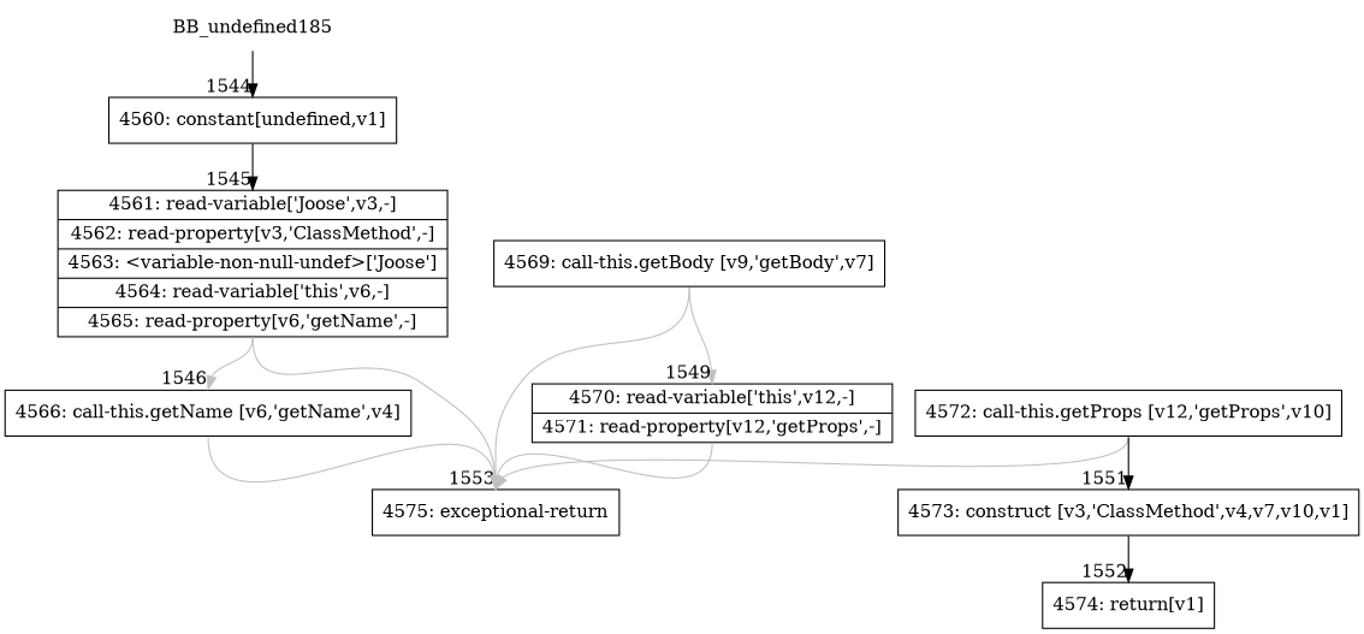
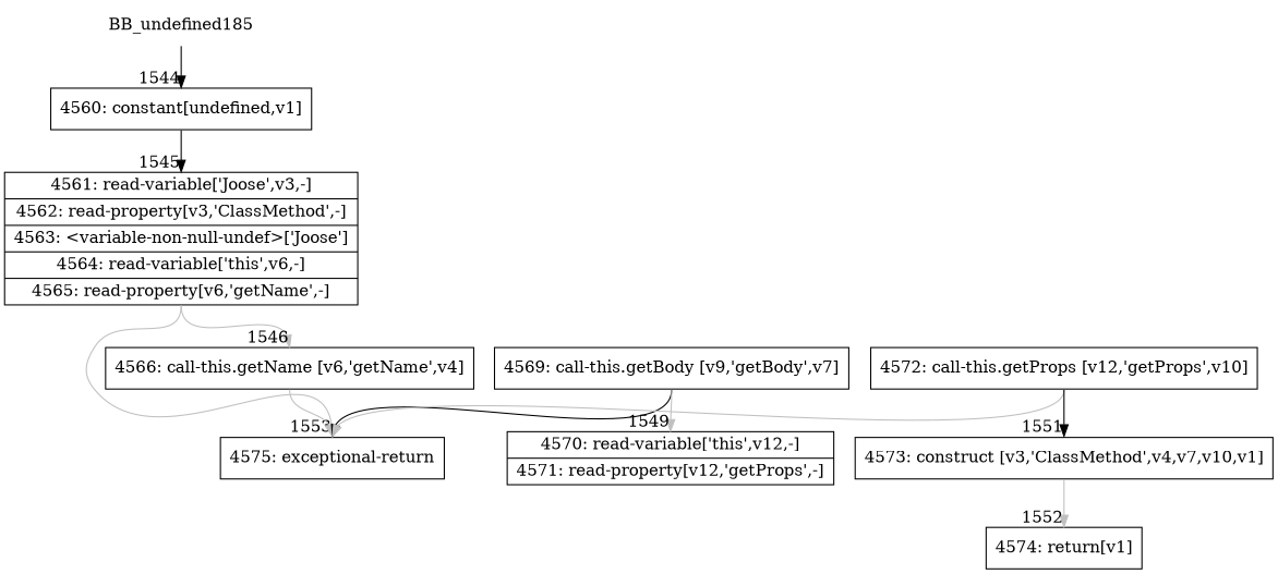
  digraph {
    rankdir=TD
    node [shape=record]
    edge [headport=n tailport=s color=gray]
    n1 [label=BB_undefined185 shape=none]
    n2 [label="{4560: constant[undefined,v1]}"]
    n3 [label="{4561: read-variable['Joose',v3,-]|4562: read-property[v3,'ClassMethod',-]|4563: \<variable-non-null-undef\>['Joose']|4564: read-variable['this',v6,-]|4565: read-property[v6,'getName',-]}"]
    n4 [label="{4566: call-this.getName [v6,'getName',v4]}"]
    n5 [label="{4575: exceptional-return}"]
    n6 [label="{4569: call-this.getBody [v9,'getBody',v7]}"]
    n7 [label="{4570: read-variable['this',v12,-]|4571: read-property[v12,'getProps',-]}"]
    n8 [label="{4572: call-this.getProps [v12,'getProps',v10]}"]
    n9 [label="{4573: construct [v3,'ClassMethod',v4,v7,v10,v1]}"]
    n10 [label="{4574: return[v1]}"]
    n1 -> n2 [headlabel="    1544" color=""]
    n2 -> n3 [headlabel="      1545" color=""]
    n3 -> n4 [headlabel="      1546"]
    n3 -> n5 [headlabel="      1553"]
    n4 -> n5
-   n6 -> n5
+   n6 -> n5 [color=black]
    n6 -> n7 [headlabel="      1549"]
-   n7 -> n5
    n8 -> n5
    n8 -> n9 [headlabel="      1551" color=""]
-   n9 -> n10 [headlabel="      1552" color=""]
+   n9 -> n10 [headlabel="      1552"]
  }
